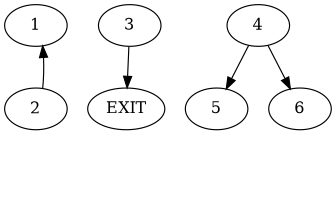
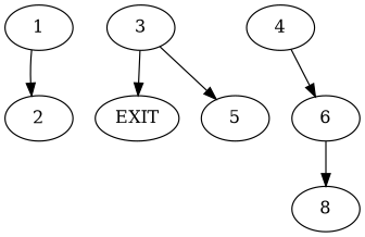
  digraph {
    1
    2
    n3 [label=EXIT]
    3
    4
    5
    6
-   2 -> 1
+   8
+   1 -> 2
    3 -> n3
-   4 -> 5
+   3 -> 5
    4 -> 6
+   6 -> 8
  }
